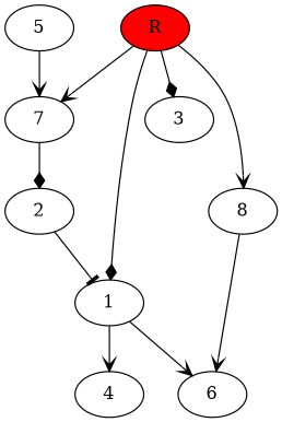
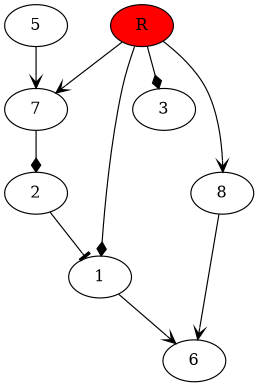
  digraph {
    edge [arrowhead=vee]
    1
-   4
    6
    5
    7
    2
    8
    R [fillcolor="#ff0000" style=filled]
    3
-   1 -> 4
    1 -> 6
    5 -> 7
    7 -> 2 [arrowhead=diamond]
    2 -> 1 [arrowhead=tee]
    8 -> 6
    R -> 1 [arrowhead=diamond]
    R -> 7
    R -> 8
    R -> 3 [arrowhead=diamond]
  }
